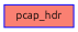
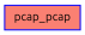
  digraph {
    rankdir=LR
    fontname=Ubuntu
-   n1 [color=blue fillcolor=salmon fontname=Ubuntu fontsize=10 height=0.2 label=pcap_hdr shape=record style=filled width=0.4]
+   n1 [color=blue fillcolor=salmon fontname=Ubuntu fontsize=10 height=0.2 label=pcap_pcap shape=record style=filled width=0.4]
  }
